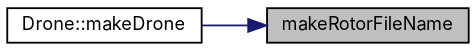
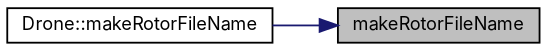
  digraph {
    rankdir=RL
    fontname=Inter
    node [color=black fontname=Inter fontsize=10 shape=record style=filled]
    n1 [fillcolor=grey75 fontcolor=black height=0.2 label=makeRotorFileName width=0.4]
-   n2 [fillcolor=white height=0.2 label="Drone::makeDrone" width=0.4]
+   n2 [fillcolor=white height=0.2 label="Drone::makeRotorFileName" width=0.4]
    n1 -> n2 [color=midnightblue dir=back fontname=Inter fontsize=10 labelfontname=FreeSans labelfontsize=10 style=solid]
  }
